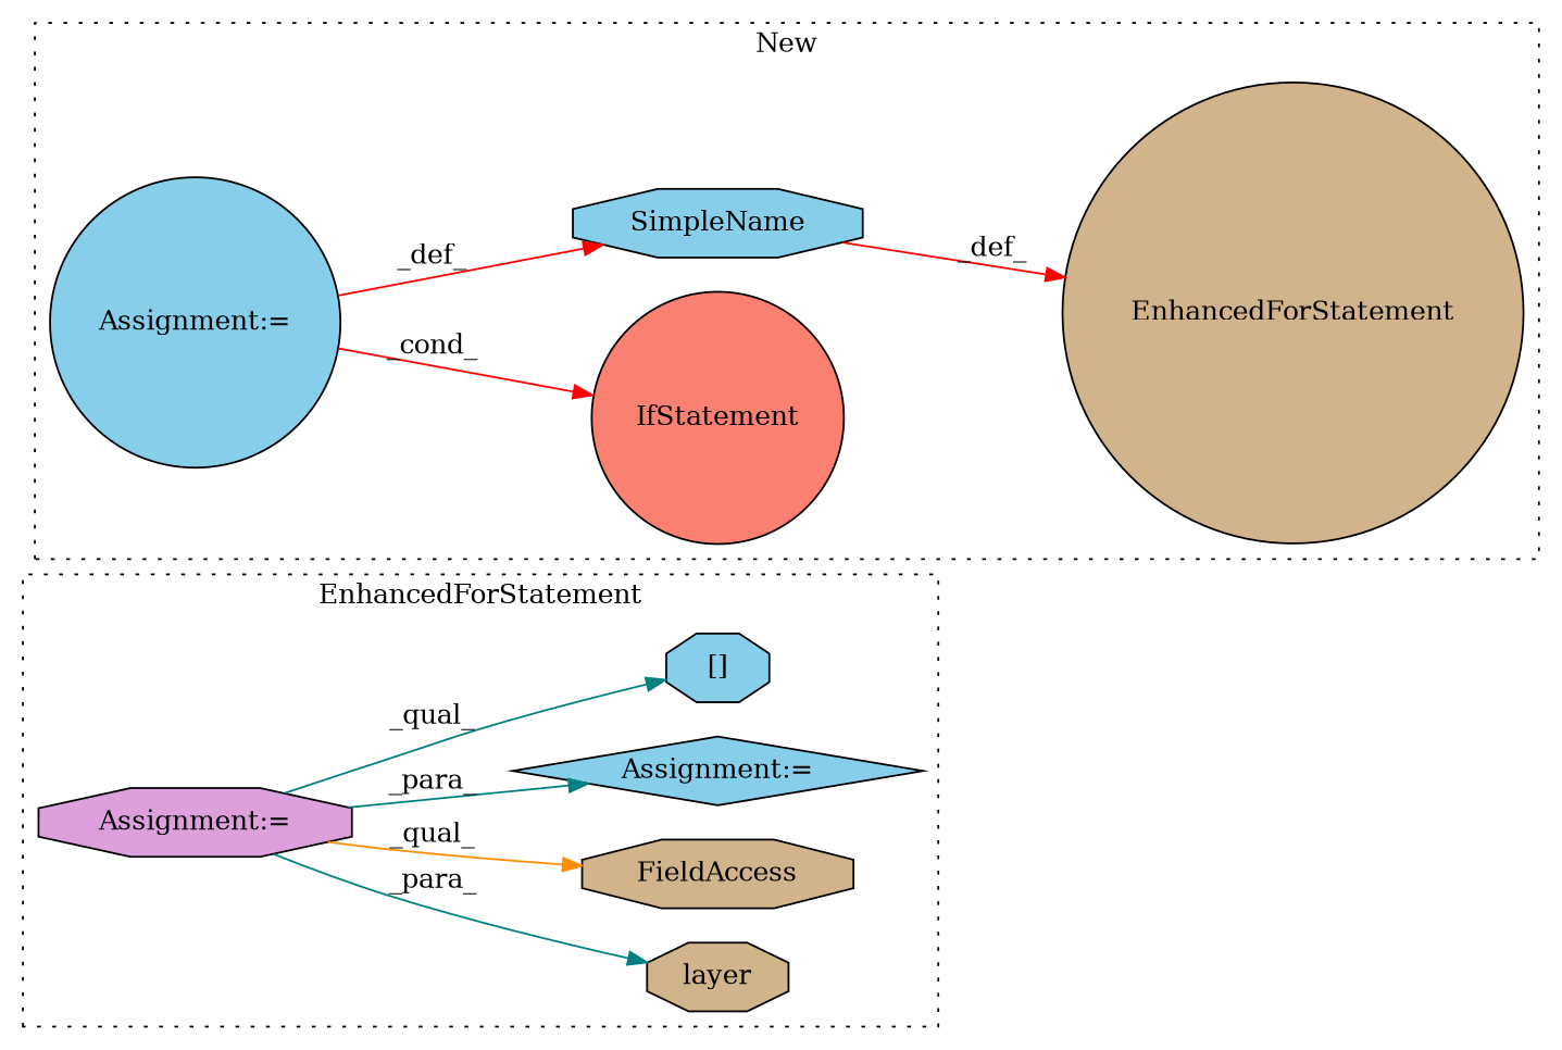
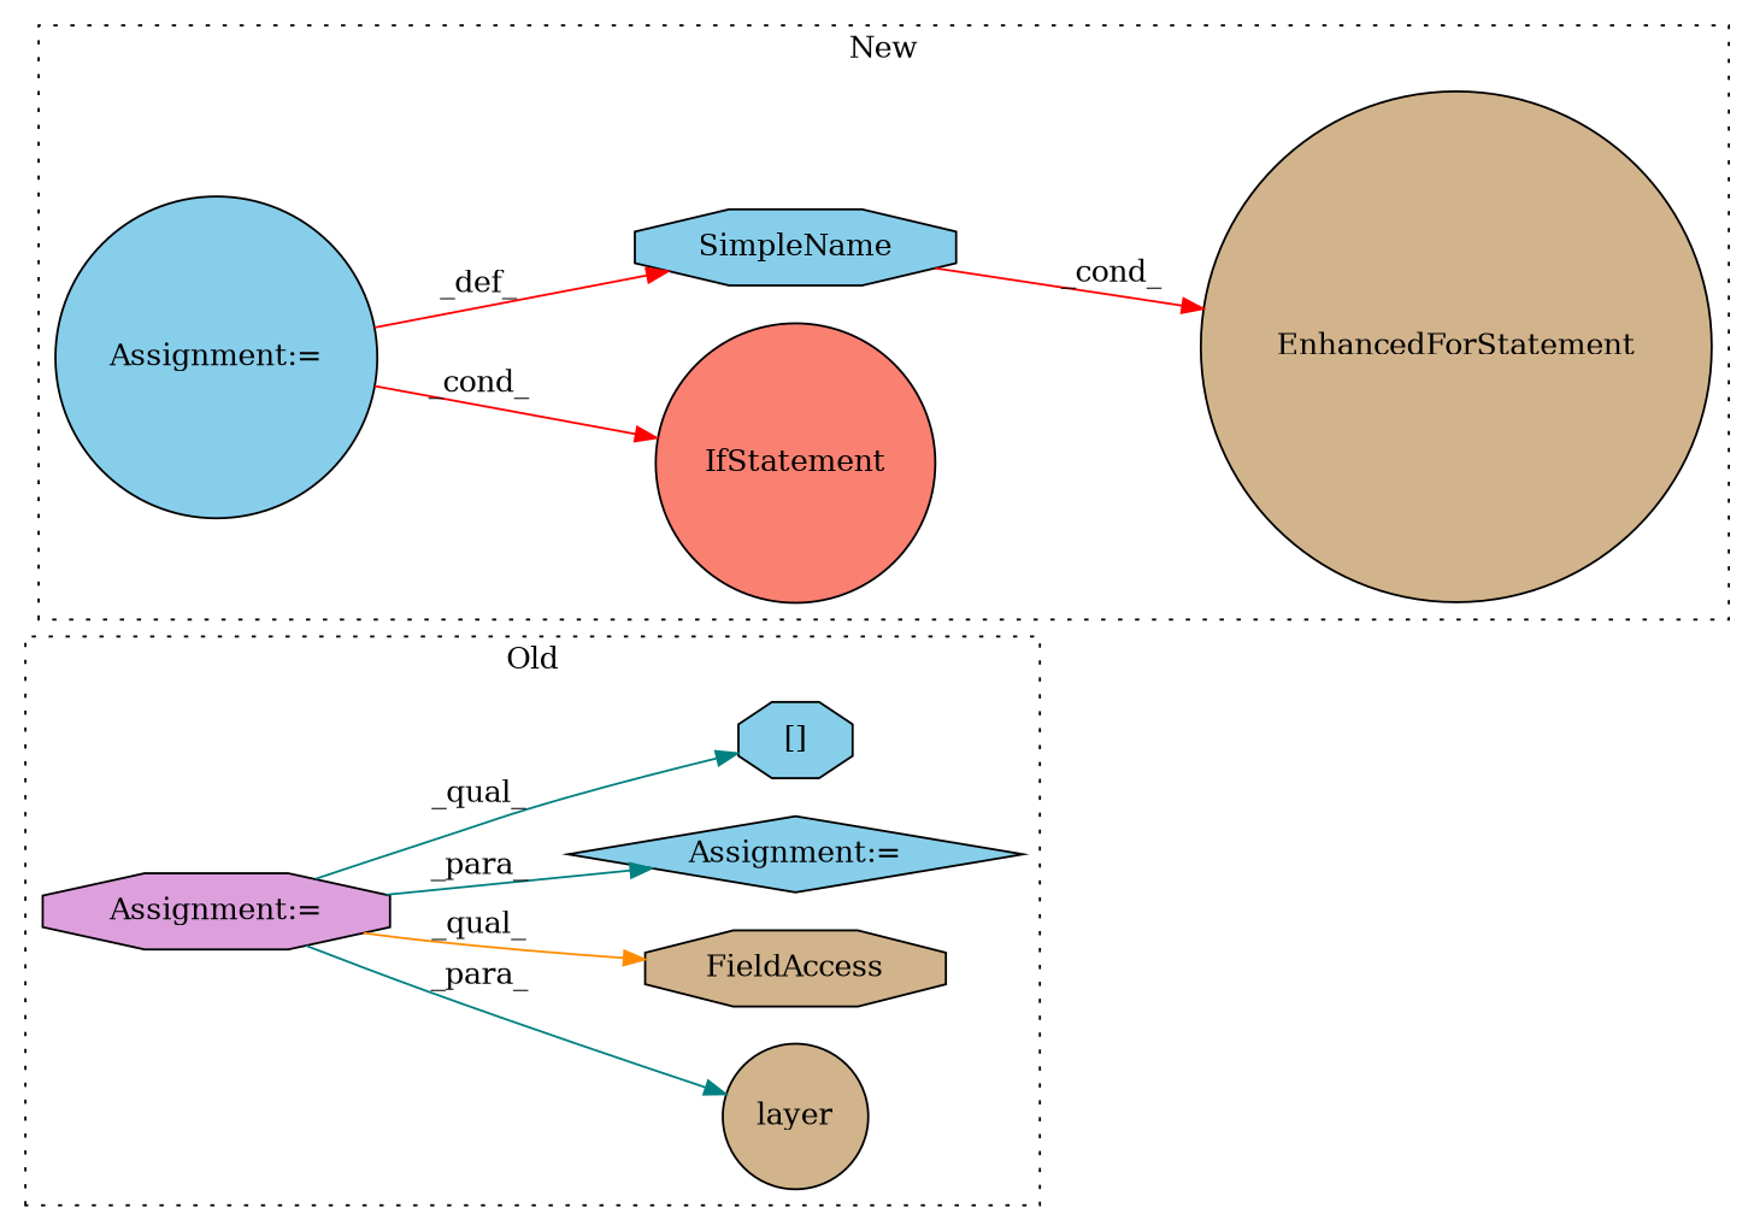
  digraph {
    rankdir=LR
    node [a=7 fillcolor=skyblue l=1 s="5910,6000" shape=circle style=filled]
    edge [color=teal]
-   n1 [a=32 fillcolor=tan l="6,1" label=layer s="3978,3999" shape=octagon]
+   n1 [a=32 fillcolor=tan l="6,1" label=layer s="3978,3999"]
    n2 [fillcolor=plum label="Assignment:=" s=3331 shape=octagon]
    n3 [a=22 fillcolor=tan l=21 label=FieldAccess s=3860 shape=octagon]
    n4 [label="Assignment:=" s=3828 shape=diamond]
    n5 [a=2 l="13,1" label="[]" s="3920,3934" shape=octagon]
    n6 [a=70 fillcolor=tan l="53,2" label=EnhancedForStatement]
    n7 [l="53,2" label="Assignment:="]
    n8 [a=25 fillcolor=salmon l="4,2" label=IfStatement s="6183,6216"]
    n9 [a=42 label=SimpleName s=5971 shape=octagon]
    subgraph cluster_1 {
-     label=EnhancedForStatement
+     label=Old
      style=dotted
      n1
      n2
      n3
      n4
      n5
    }
    subgraph cluster_2 {
      label=New
      style=dotted
      n6
      n7
      n8
      n9
    }
    n2 -> n1 [label=_para_]
    n2 -> n3 [color=darkorange label=_qual_]
    n2 -> n4 [label=_para_]
    n2 -> n5 [label=_qual_]
    n7 -> n8 [color=red label=_cond_]
    n7 -> n9 [color=red label=_def_]
-   n9 -> n6 [color=red label=_def_]
+   n9 -> n6 [color=red label=_cond_]
  }
